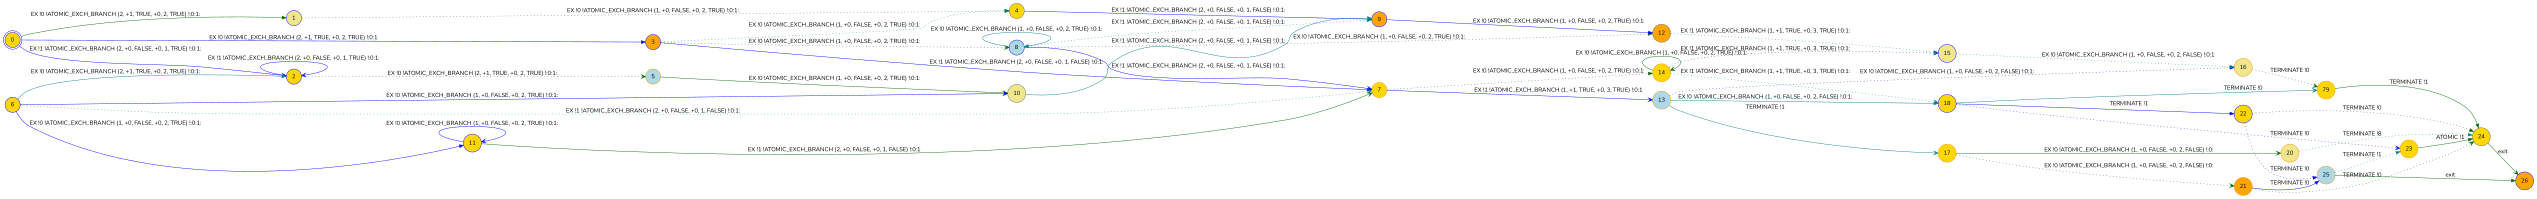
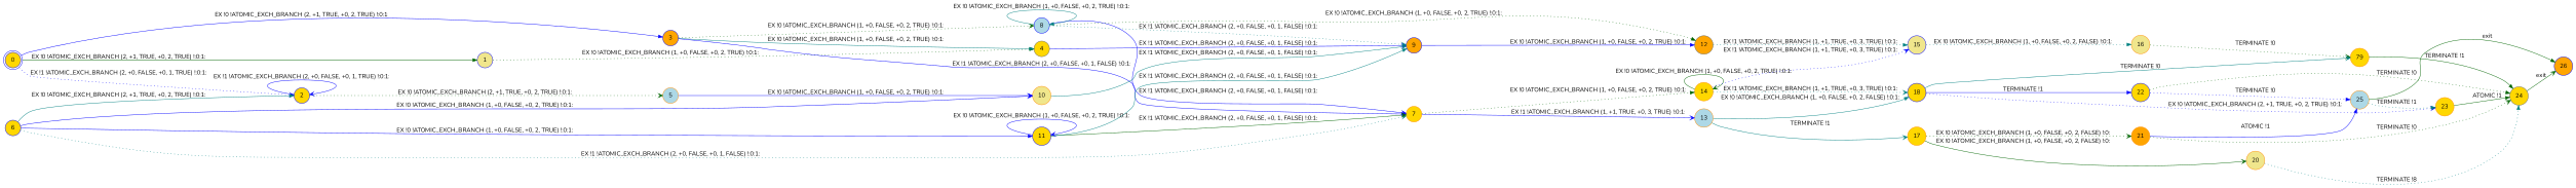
  digraph {
    fontname=Nunito
    rankdir=LR
    node [color=blue fillcolor=gold fontname=Nunito shape=circle style=filled]
    edge [arrowhead=normal color=darkgreen fontname=Nunito style=solid]
    0 [peripheries=2]
    1 [fillcolor=khaki]
    2
    3 [fillcolor=orange]
    4 [color=gray40]
    5 [color=darkorange fillcolor=lightblue]
    7 [color=darkorange]
    8 [fillcolor=lightblue]
    9 [fillcolor=orange]
-   10 [color=gray40 fillcolor=khaki]
+   10 [color=darkorange fillcolor=khaki]
    6
    11
    13 [color=darkorange fillcolor=lightblue]
    14 [color=darkorange]
    12 [color=gray40 fillcolor=orange]
    15 [fillcolor=khaki]
    16 [color=darkorange fillcolor=khaki]
    17 [color=darkorange]
    18
    n20 [color=darkorange label=79]
    20 [color=darkorange fillcolor=khaki]
    21 [color=darkorange fillcolor=orange]
    22
    23 [color=darkorange]
    24 [color=gray40]
    25 [color=darkorange fillcolor=lightblue]
    26 [fillcolor=orange]
    0 -> 1 [label="EX !0 !ATOMIC_EXCH_BRANCH (2, +1, TRUE, +0, 2, TRUE) !:0:1:"]
-   0 -> 2 [arrowhead=vee color=blue label="EX !1 !ATOMIC_EXCH_BRANCH (2, +0, FALSE, +0, 1, TRUE) !:0:1:"]
+   0 -> 2 [arrowhead=vee color=blue label="EX !1 !ATOMIC_EXCH_BRANCH (2, +0, FALSE, +0, 1, TRUE) !:0:1:" style=dotted]
    0 -> 3 [color=blue label="EX !0 !ATOMIC_EXCH_BRANCH (2, +1, TRUE, +0, 2, TRUE) !:0:1:"]
    1 -> 4 [label="EX !0 !ATOMIC_EXCH_BRANCH (1, +0, FALSE, +0, 2, TRUE) !:0:1:" style=dotted]
    2 -> 2 [arrowhead=vee color=blue label="EX !1 !ATOMIC_EXCH_BRANCH (2, +0, FALSE, +0, 1, TRUE) !:0:1:"]
    2 -> 5 [arrowhead=vee label="EX !0 !ATOMIC_EXCH_BRANCH (2, +1, TRUE, +0, 2, TRUE) !:0:1:" style=dotted]
-   3 -> 4 [color=teal label="EX !0 !ATOMIC_EXCH_BRANCH (1, +0, FALSE, +0, 2, TRUE) !:0:1:" style=dotted]
+   3 -> 4 [color=teal label="EX !0 !ATOMIC_EXCH_BRANCH (1, +0, FALSE, +0, 2, TRUE) !:0:1:"]
    3 -> 7 [color=blue label="EX !1 !ATOMIC_EXCH_BRANCH (2, +0, FALSE, +0, 1, FALSE) !:0:1:"]
    3 -> 8 [arrowhead=vee label="EX !0 !ATOMIC_EXCH_BRANCH (1, +0, FALSE, +0, 2, TRUE) !:0:1:" style=dotted]
    4 -> 9 [arrowhead=vee color=blue label="EX !1 !ATOMIC_EXCH_BRANCH (2, +0, FALSE, +0, 1, FALSE) !:0:1:"]
-   5 -> 10 [arrowhead=vee label="EX !0 !ATOMIC_EXCH_BRANCH (1, +0, FALSE, +0, 2, TRUE) !:0:1:"]
+   5 -> 10 [arrowhead=vee color=blue label="EX !0 !ATOMIC_EXCH_BRANCH (1, +0, FALSE, +0, 2, TRUE) !:0:1:"]
    7 -> 13 [arrowhead=vee color=blue label="EX !1 !ATOMIC_EXCH_BRANCH (1, +1, TRUE, +0, 3, TRUE) !:0:1:"]
    7 -> 14 [label="EX !0 !ATOMIC_EXCH_BRANCH (1, +0, FALSE, +0, 2, TRUE) !:0:1:" style=dotted]
    8 -> 7 [arrowhead=vee color=blue label="EX !1 !ATOMIC_EXCH_BRANCH (2, +0, FALSE, +0, 1, FALSE) !:0:1:"]
    8 -> 8 [color=teal label="EX !0 !ATOMIC_EXCH_BRANCH (1, +0, FALSE, +0, 2, TRUE) !:0:1:"]
-   8 -> 9 [color=teal label="EX !1 !ATOMIC_EXCH_BRANCH (2, +0, FALSE, +0, 1, FALSE) !:0:1:" style=dotted]
+   8 -> 9 [arrowhead=vee color=teal label="EX !1 !ATOMIC_EXCH_BRANCH (2, +0, FALSE, +0, 1, FALSE) !:0:1:" style=dotted]
    8 -> 12 [label="EX !0 !ATOMIC_EXCH_BRANCH (1, +0, FALSE, +0, 2, TRUE) !:0:1:" style=dotted]
    9 -> 12 [color=blue label="EX !0 !ATOMIC_EXCH_BRANCH (1, +0, FALSE, +0, 2, TRUE) !:0:1:"]
    10 -> 9 [arrowhead=vee color=teal label="EX !1 !ATOMIC_EXCH_BRANCH (2, +0, FALSE, +0, 1, FALSE) !:0:1:"]
    6 -> 2 [color=teal label="EX !0 !ATOMIC_EXCH_BRANCH (2, +1, TRUE, +0, 2, TRUE) !:0:1:"]
    6 -> 7 [arrowhead=vee color=teal label="EX !1 !ATOMIC_EXCH_BRANCH (2, +0, FALSE, +0, 1, FALSE) !:0:1:" style=dotted]
    6 -> 10 [arrowhead=vee color=blue label="EX !0 !ATOMIC_EXCH_BRANCH (1, +0, FALSE, +0, 2, TRUE) !:0:1:"]
    6 -> 11 [color=blue label="EX !0 !ATOMIC_EXCH_BRANCH (1, +0, FALSE, +0, 2, TRUE) !:0:1:"]
    11 -> 7 [arrowhead=vee label="EX !1 !ATOMIC_EXCH_BRANCH (2, +0, FALSE, +0, 1, FALSE) !:0:1:"]
+   11 -> 9 [color=teal label="EX !1 !ATOMIC_EXCH_BRANCH (2, +0, FALSE, +0, 1, FALSE) !:0:1:"]
    11 -> 11 [arrowhead=vee color=blue label="EX !0 !ATOMIC_EXCH_BRANCH (1, +0, FALSE, +0, 2, TRUE) !:0:1:"]
-   13 -> 16 [color=blue label="EX !0 !ATOMIC_EXCH_BRANCH (1, +0, FALSE, +0, 2, FALSE) !:0:1:" style=dotted]
    13 -> 17 [arrowhead=vee color=teal label="TERMINATE !1"]
    13 -> 18 [color=teal label="EX !0 !ATOMIC_EXCH_BRANCH (1, +0, FALSE, +0, 2, FALSE) !:0:1:"]
    14 -> 14 [arrowhead=vee label="EX !0 !ATOMIC_EXCH_BRANCH (1, +0, FALSE, +0, 2, TRUE) !:0:1:"]
    14 -> 15 [arrowhead=vee color=blue label="EX !1 !ATOMIC_EXCH_BRANCH (1, +1, TRUE, +0, 3, TRUE) !:0:1:" style=dotted]
    14 -> 18 [arrowhead=vee color=teal label="EX !1 !ATOMIC_EXCH_BRANCH (1, +1, TRUE, +0, 3, TRUE) !:0:1:" style=dotted]
    12 -> 15 [color=teal label="EX !1 !ATOMIC_EXCH_BRANCH (1, +1, TRUE, +0, 3, TRUE) !:0:1:" style=dotted]
    15 -> 16 [color=teal label="EX !0 !ATOMIC_EXCH_BRANCH (1, +0, FALSE, +0, 2, FALSE) !:0:1:" style=dotted]
    16 -> n20 [arrowhead=vee label="TERMINATE !0" style=dotted]
    17 -> 20 [arrowhead=vee label="EX !0 !ATOMIC_EXCH_BRANCH (1, +0, FALSE, +0, 2, FALSE) !:0:"]
    17 -> 21 [arrowhead=vee label="EX !0 !ATOMIC_EXCH_BRANCH (1, +0, FALSE, +0, 2, FALSE) !:0:" style=dotted]
    18 -> n20 [arrowhead=vee color=teal label="TERMINATE !0"]
    18 -> 22 [color=blue label="TERMINATE !1"]
-   18 -> 23 [arrowhead=vee color=blue label="TERMINATE !0" style=dotted]
+   18 -> 23 [arrowhead=vee color=blue label="EX !0 !ATOMIC_EXCH_BRANCH (2, +1, TRUE, +0, 2, TRUE) !:0:1:" style=dotted]
    n20 -> 24 [label="TERMINATE !1"]
    20 -> 24 [color=teal label="TERMINATE !8" style=dotted]
    21 -> 24 [arrowhead=vee label="TERMINATE !0" style=dotted]
-   21 -> 25 [color=blue label="TERMINATE !0"]
+   21 -> 25 [color=blue label="ATOMIC !1"]
    22 -> 24 [label="TERMINATE !0" style=dotted]
    22 -> 25 [color=blue label="TERMINATE !0" style=dotted]
    23 -> 24 [label="ATOMIC !1"]
    24 -> 26 [arrowhead=vee label=exit]
    25 -> 23 [color=teal label="TERMINATE !1" style=dotted]
    25 -> 26 [label=exit]
  }
